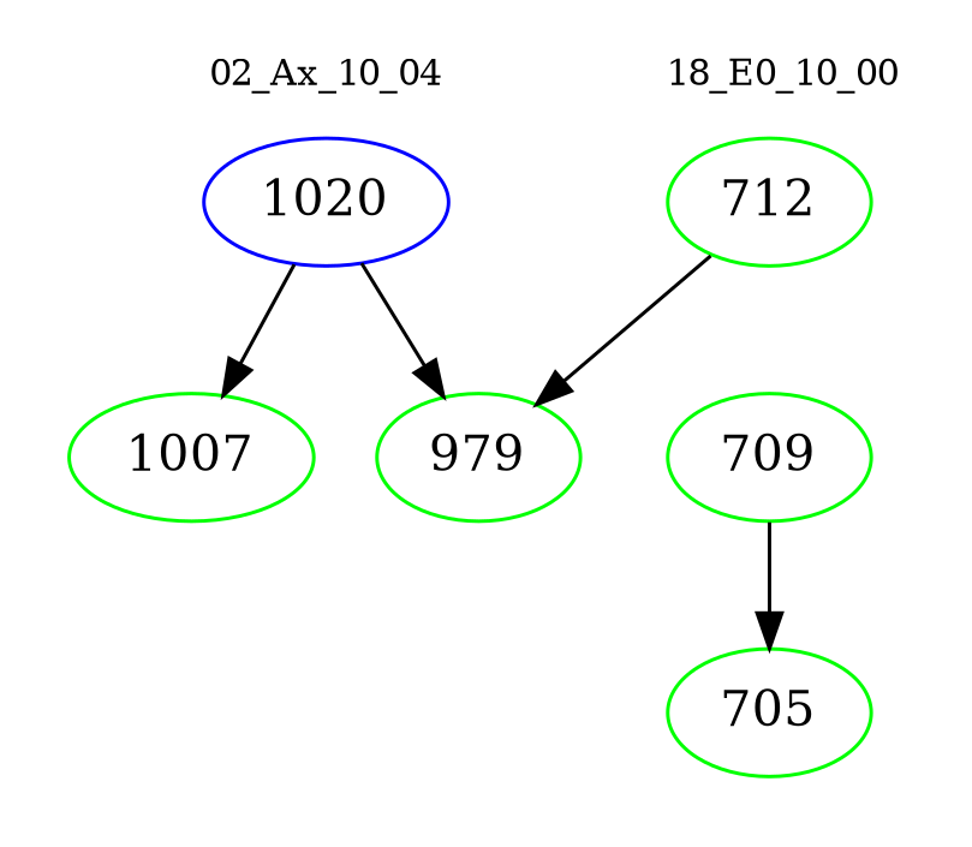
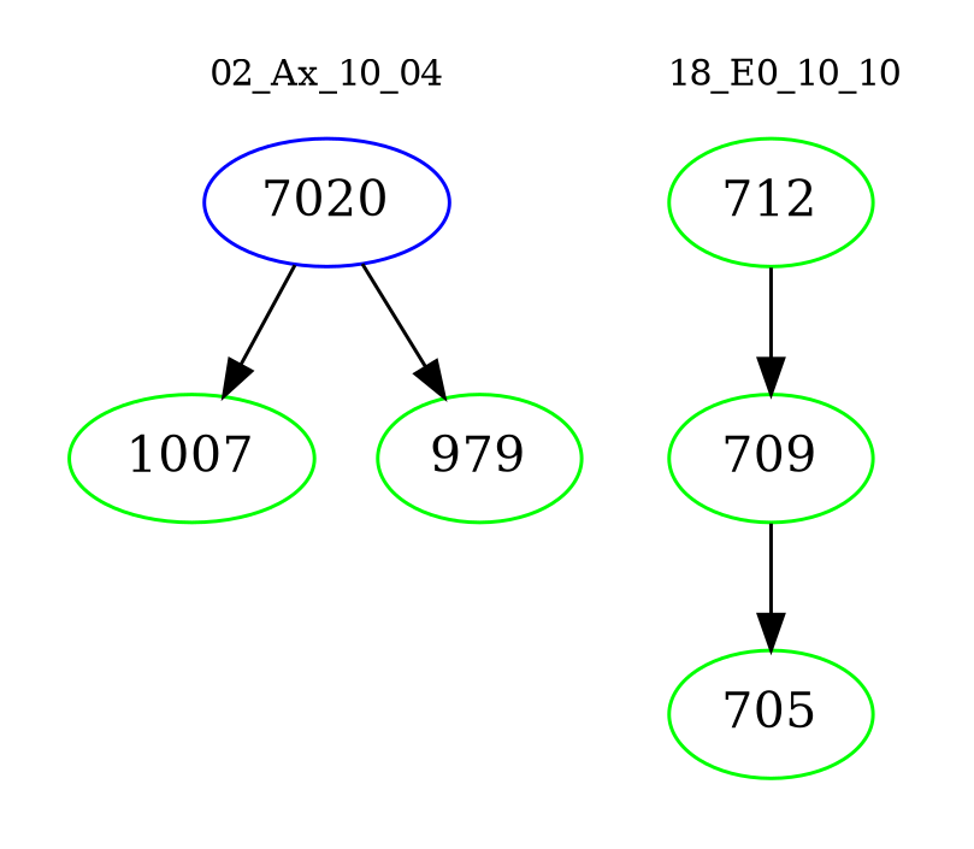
  digraph {
    node [color=green]
    edge [color=black]
    n1 [label=1007]
-   n2 [color=blue label=1020]
+   n2 [color=blue label=7020]
    n3 [label=979]
    n4 [label=712]
    n5 [label=709]
    n6 [label=705]
    subgraph cluster_1 {
      color=white
      fontsize=10
      label="02_Ax_10_04"
      n1
      n2
      n3
    }
    subgraph cluster_2 {
      color=white
      fontsize=10
-     label="18_E0_10_00"
+     label="18_E0_10_10"
      n4
      n5
      n6
    }
    n2 -> n1
    n2 -> n3
-   n4 -> n3
+   n4 -> n5
    n5 -> n6
  }
